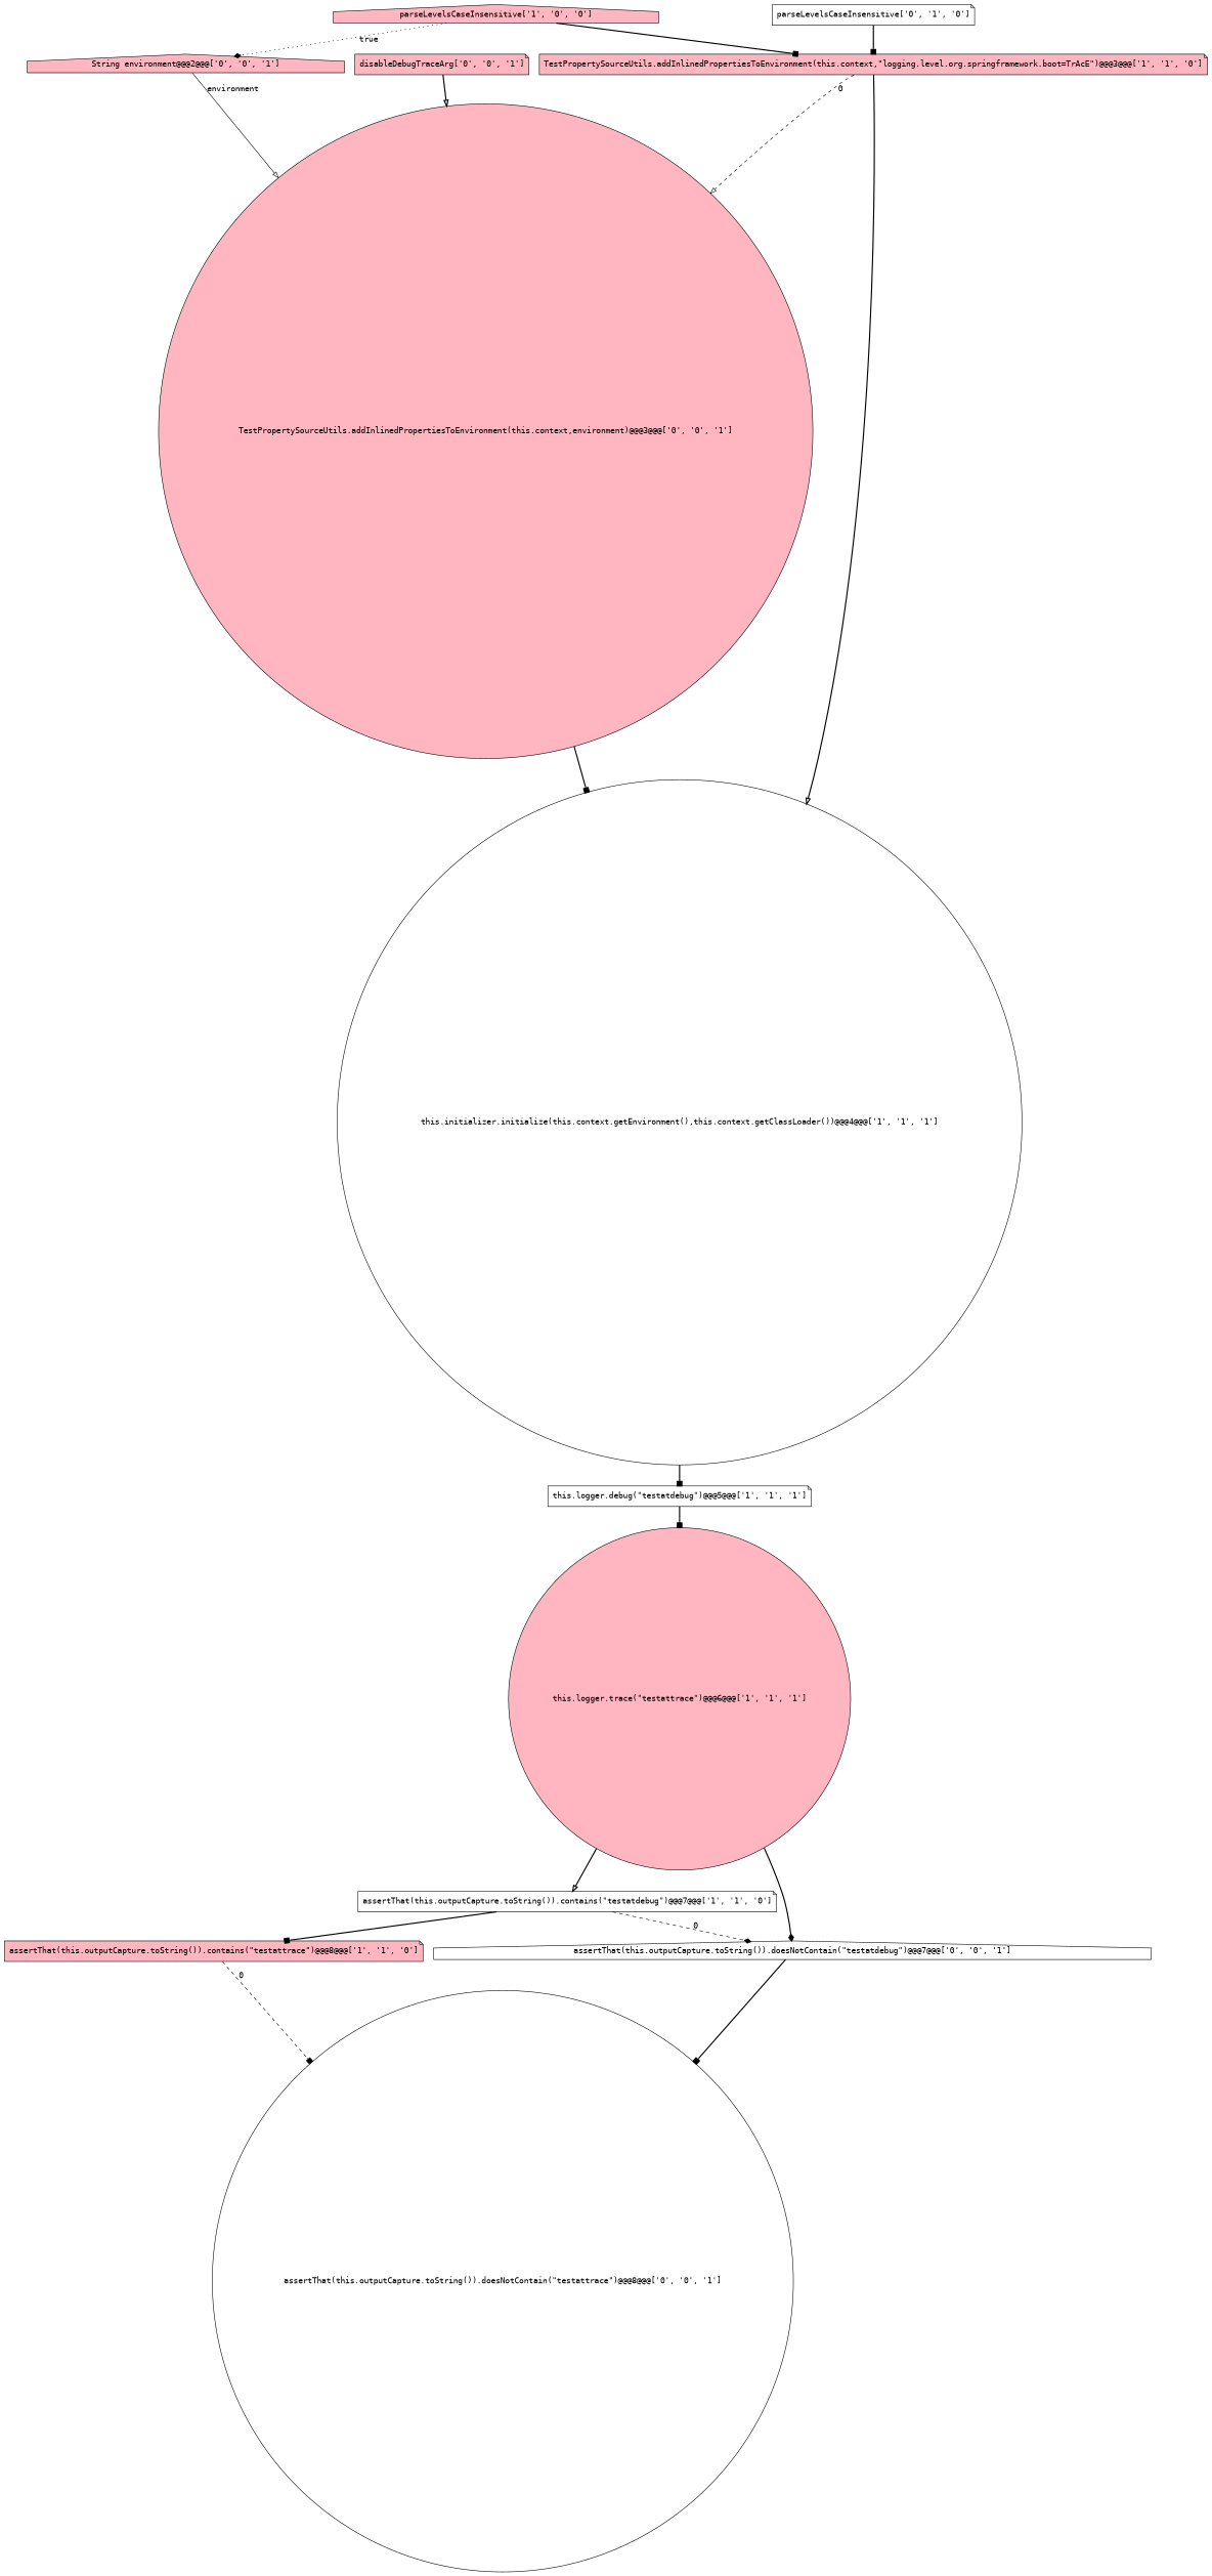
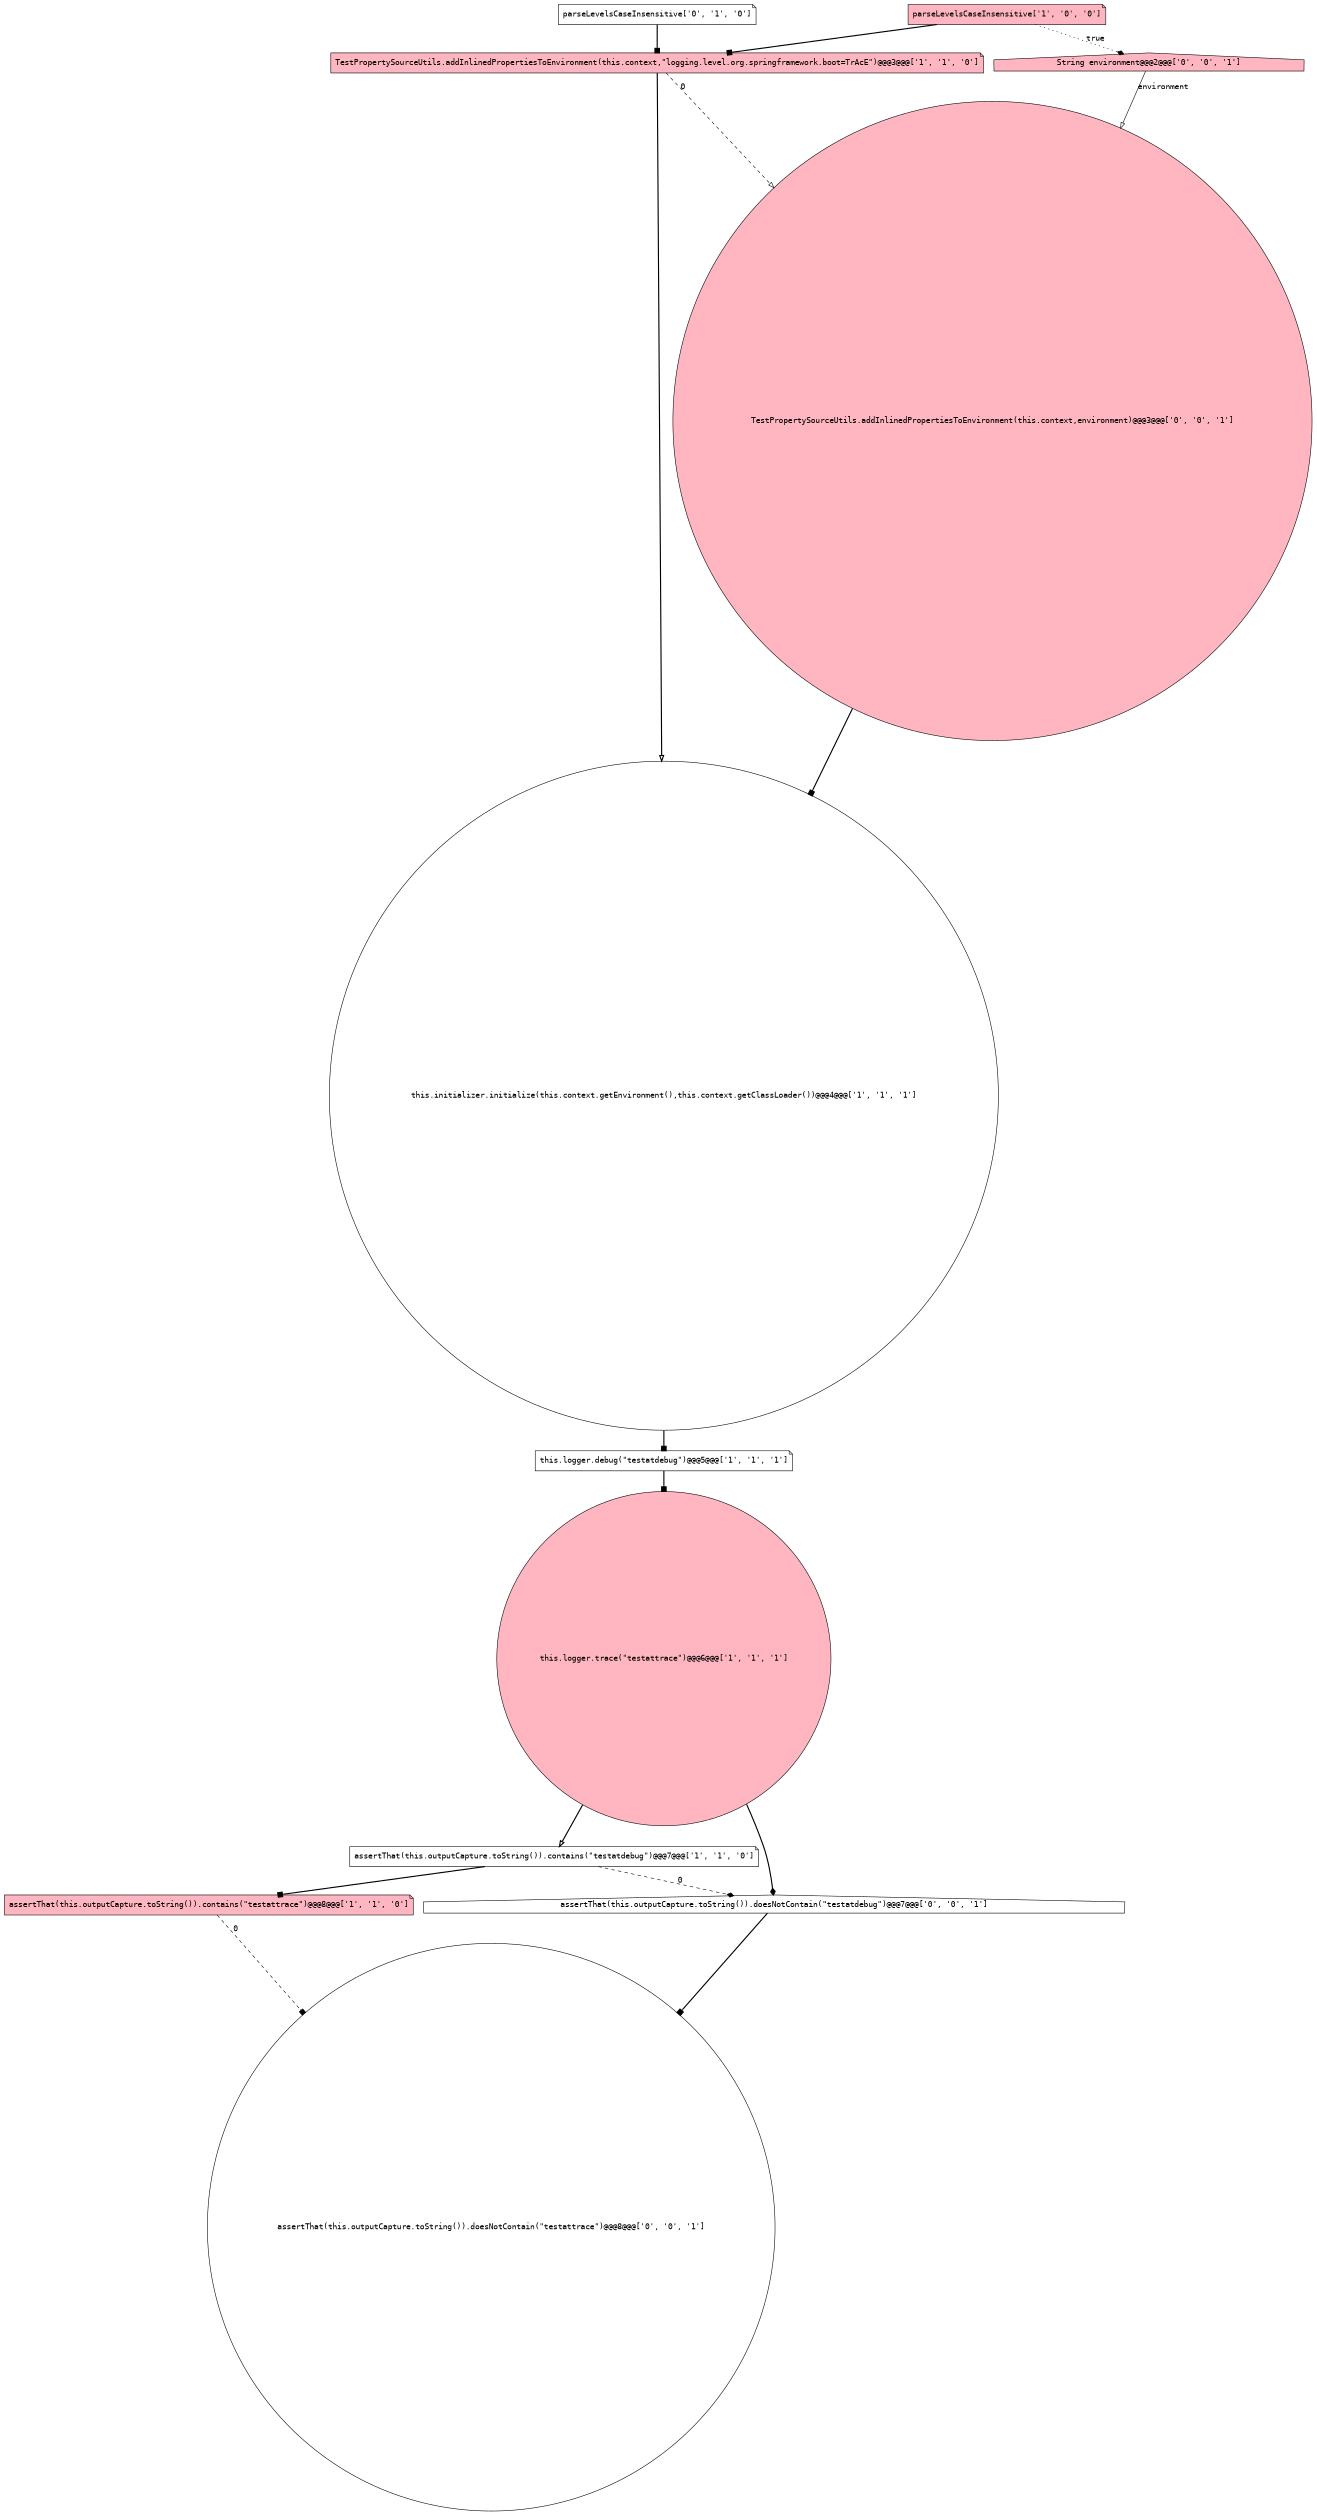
  digraph {
    fontname="DejaVu Sans Mono"
    node [fillcolor=lightpink fontname="DejaVu Sans Mono" shape=note style=filled]
    edge [arrowhead=box fontname="DejaVu Sans Mono" style=bold]
-   n1 [label="disableDebugTraceArg['0', '0', '1']"]
    n2 [label="TestPropertySourceUtils.addInlinedPropertiesToEnvironment(this.context,environment)@@@3@@@['0', '0', '1']" shape=circle]
    n3 [fillcolor=white label="this.initializer.initialize(this.context.getEnvironment(),this.context.getClassLoader())@@@4@@@['1', '1', '1']" shape=circle]
    n4 [label="String environment@@@2@@@['0', '0', '1']" shape=house]
    n5 [fillcolor=white label="this.logger.debug(\"testatdebug\")@@@5@@@['1', '1', '1']"]
    n6 [label="TestPropertySourceUtils.addInlinedPropertiesToEnvironment(this.context,\"logging.level.org.springframework.boot=TrAcE\")@@@3@@@['1', '1', '0']"]
    n7 [fillcolor=white label="assertThat(this.outputCapture.toString()).contains(\"testatdebug\")@@@7@@@['1', '1', '0']"]
    n8 [fillcolor=white label="assertThat(this.outputCapture.toString()).doesNotContain(\"testatdebug\")@@@7@@@['0', '0', '1']" shape=house]
    n9 [label="assertThat(this.outputCapture.toString()).contains(\"testattrace\")@@@8@@@['1', '1', '0']"]
    n10 [fillcolor=white label="assertThat(this.outputCapture.toString()).doesNotContain(\"testattrace\")@@@8@@@['0', '0', '1']" shape=circle]
    n11 [fillcolor=white label="parseLevelsCaseInsensitive['0', '1', '0']"]
    n12 [label="this.logger.trace(\"testattrace\")@@@6@@@['1', '1', '1']" shape=circle]
-   n13 [label="parseLevelsCaseInsensitive['1', '0', '0']" shape=house]
-   n1 -> n2 [arrowhead=onormal]
+   n13 [label="parseLevelsCaseInsensitive['1', '0', '0']"]
    n2 -> n3
    n3 -> n5
    n4 -> n2 [arrowhead=onormal label=environment style=solid]
    n5 -> n12
    n6 -> n2 [arrowhead=onormal label=0 style=dashed]
    n6 -> n3 [arrowhead=onormal]
    n7 -> n8 [arrowhead=diamond label=0 style=dashed]
    n7 -> n9
    n8 -> n10
    n9 -> n10 [label=0 style=dashed]
    n11 -> n6
    n12 -> n7 [arrowhead=onormal]
    n12 -> n8 [arrowhead=diamond]
    n13 -> n4 [arrowhead=diamond label=true style=dotted]
    n13 -> n6
  }
